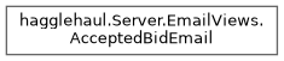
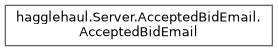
  digraph {
    rankdir=LR
-   n1 [color=grey40 fillcolor=white fontname=Helvetica fontsize=10 height=0.2 label="hagglehaul.Server.EmailViews.\lAcceptedBidEmail" shape=box style=filled width=0.4]
+   n1 [color=grey40 fillcolor=white fontname=Helvetica fontsize=10 height=0.2 label="hagglehaul.Server.AcceptedBidEmail.\lAcceptedBidEmail" shape=box style=filled width=0.4]
  }
